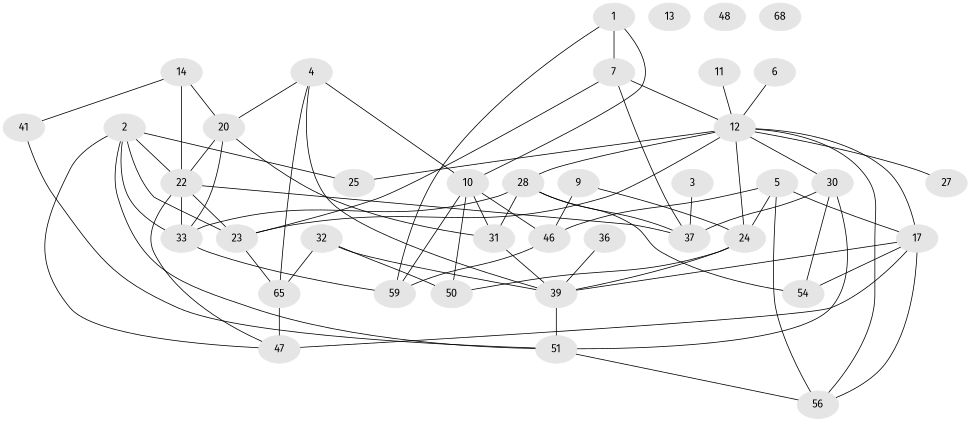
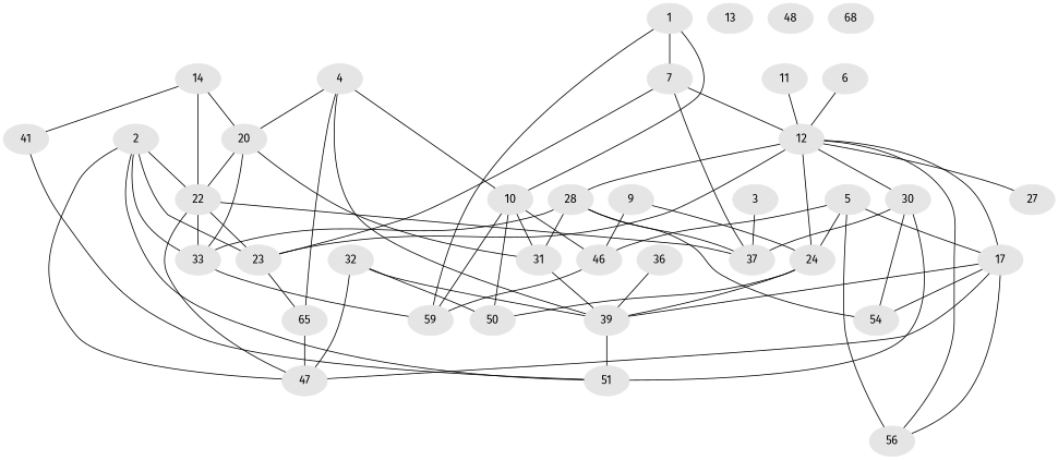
  graph {
    fontname="Fira Sans"
    node [color=gray90 fontname="Fira Sans" style=filled]
    edge [fontname="Fira Sans"]
    1 [super="+16"]
    7 [super="+18"]
    10 [super="+61"]
    59
    23 [super="+55"]
    37 [super="+57"]
    12 [super="+21"]
    46 [super="+65"]
    50 [super="+67"]
    31 [super="+44"]
    2 [super="+53"]
    22 [super="+40"]
-   25 [super="+26"]
    33 [super="+38"]
    47 [super="+58"]
    51 [super="+52"]
    n17 [label=65 super="+60"]
    56
    3
    4 [super="+15"]
    20 [super="+35"]
    39 [super="+49"]
    5 [super="+19"]
    17 [super="+29"]
    24 [super="+66"]
    54
    27
    28 [super="+43"]
    30 [super="+63"]
    6
    9 [super="+62"]
    11
    13
    14
    41
    32
    36
    48
    68
    1 -- 7
    1 -- 10
    1 -- 59
    7 -- 23
    7 -- 37 [weight=2]
    7 -- 12
    10 -- 59
    10 -- 46
    10 -- 50
    10 -- 31 [weight=2]
    23 -- n17
    12 -- 23
-   12 -- 25
    12 -- 56
    12 -- 17
    12 -- 24
    12 -- 27
    12 -- 28
    12 -- 30
    46 -- 59
    31 -- 39
    2 -- 23
    2 -- 22
-   2 -- 25
    2 -- 33
    2 -- 47
    2 -- 51
    22 -- 23
    22 -- 37
    22 -- 33
    22 -- 47
    33 -- 59
-   51 -- 56
    n17 -- 47
    3 -- 37
    4 -- 10 [weight=2]
    4 -- n17
    4 -- 20
    4 -- 39
    20 -- 31
    20 -- 22
    20 -- 33
    39 -- 51
    5 -- 46 [weight=2]
    5 -- 56
    5 -- 17
    5 -- 24
    17 -- 47
    17 -- 56
    17 -- 39
    17 -- 54
    24 -- 50
    24 -- 39
    28 -- 37
    28 -- 31
    28 -- 33
    28 -- 54
    30 -- 37
    30 -- 51
    30 -- 54
    6 -- 12
    9 -- 46 [weight=3]
    9 -- 24
    11 -- 12
    14 -- 22
    14 -- 20
    14 -- 41
    41 -- 51
    32 -- 50
-   32 -- n17
+   32 -- 47
    32 -- 39
    36 -- 39
  }
